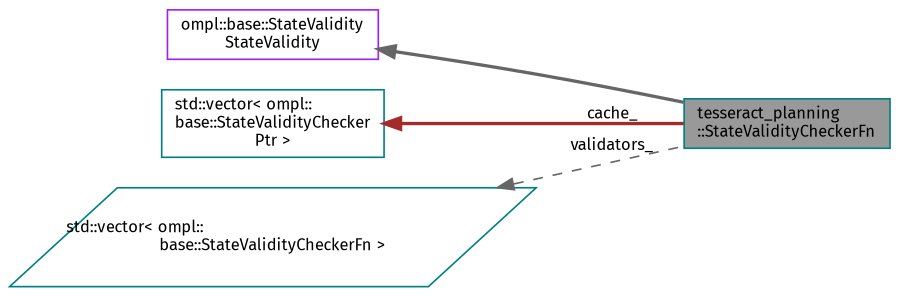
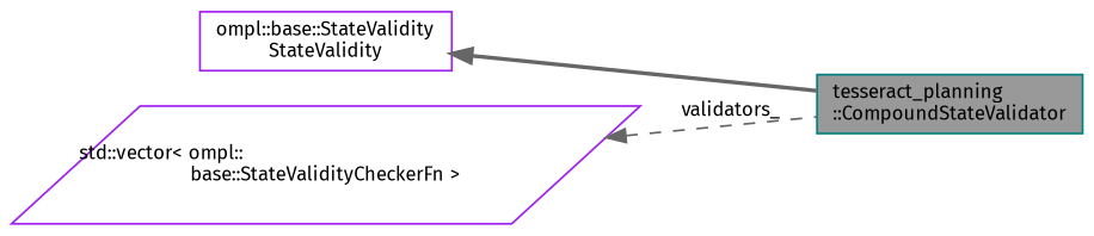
  digraph {
    fontname="Fira Sans"
    rankdir=LR
    node [color=teal fillcolor=white fontname="Fira Sans" fontsize=10 shape=box style=filled]
    edge [color=gray40 dir=back fontname="Fira Sans" fontsize=10 labelfontname=Helvetica labelfontsize=10 style=bold]
-   n1 [fillcolor=grey60 fontcolor=black height=0.2 label="tesseract_planning\l::StateValidityCheckerFn" width=0.4]
+   n1 [fillcolor=grey60 fontcolor=black height=0.2 label="tesseract_planning\l::CompoundStateValidator" width=0.4]
    n2 [color=purple height=0.2 label="ompl::base::StateValidity\lStateValidity" width=0.4]
-   n3 [height=0.2 label="std::vector\< ompl::\lbase::StateValidityChecker\lPtr \>" width=0.4]
-   n4 [height=0.2 label="std::vector\< ompl::\lbase::StateValidityCheckerFn \>" shape=parallelogram width=0.4]
+   n4 [color=purple height=0.2 label="std::vector\< ompl::\lbase::StateValidityCheckerFn \>" shape=parallelogram width=0.4]
    n2 -> n1
-   n3 -> n1 [color=brown label=" cache_"]
    n4 -> n1 [label=" validators_" style=dashed]
  }
